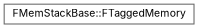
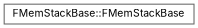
  digraph {
    rankdir=TB
    fontname=Inter
-   n1 [color=grey40 fillcolor=white fontname=Inter fontsize=10 height=0.2 label="FMemStackBase::FTaggedMemory" shape=box style=filled width=0.4]
+   n1 [color=grey40 fillcolor=white fontname=Inter fontsize=10 height=0.2 label="FMemStackBase::FMemStackBase" shape=box style=filled width=0.4]
  }
